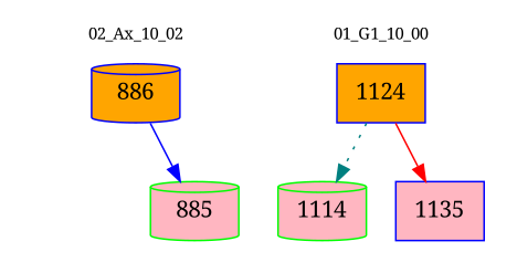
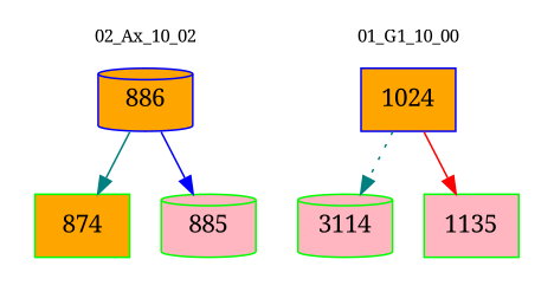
  digraph {
    fontname="Noto Serif"
    node [color=green fillcolor=orange fontname="Noto Serif" shape=cylinder style=filled]
    edge [color=teal fontname="Noto Serif" style=solid]
    n1 [color=blue label=886]
+   n2 [label=874 shape=box]
    n3 [fillcolor=lightpink label=885]
-   n4 [color=blue label=1124 shape=box]
-   n5 [fillcolor=lightpink label=1114]
-   n6 [color=blue fillcolor=lightpink label=1135 shape=box]
+   n4 [color=blue label=1024 shape=box]
+   n5 [fillcolor=lightpink label=3114]
+   n6 [fillcolor=lightpink label=1135 shape=box]
    subgraph cluster_1 {
      color=white
      fontsize=10
      label="02_Ax_10_02"
      n1
+     n2
      n3
    }
    subgraph cluster_2 {
      color=white
      fontsize=10
      label="01_G1_10_00"
      n4
      n5
      n6
    }
+   n1 -> n2
    n1 -> n3 [color=blue]
    n4 -> n5 [style=dotted]
    n4 -> n6 [color=red]
  }
